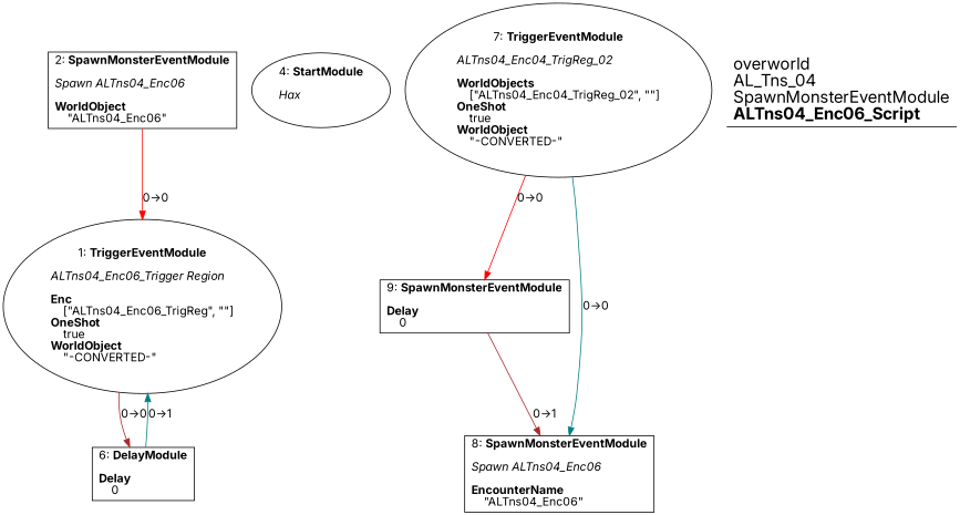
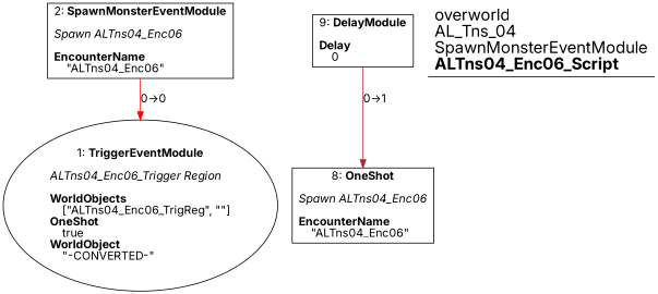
  digraph {
    fontname=Inter
    splines=spline
    node [fontname=Inter shape=box]
    edge [color=brown fontname=Inter]
-   n1 [label=<1: <b>TriggerEventModule</b><br/><br/><i>ALTns04_Enc06_Trigger Region<br align="left"/></i><br align="left"/><b>Enc</b><br align="left"/>    [&quot;ALTns04_Enc06_TrigReg&quot;, &quot;&quot;]<br align="left"/><b>OneShot</b><br align="left"/>    true<br align="left"/><b>WorldObject</b><br align="left"/>    &quot;-CONVERTED-&quot;<br align="left"/>> shape=oval]
-   n2 [label=<6: <b>DelayModule</b><br/><br/><b>Delay</b><br align="left"/>    0<br align="left"/>>]
-   n3 [label=<2: <b>SpawnMonsterEventModule</b><br/><br/><i>Spawn ALTns04_Enc06<br align="left"/></i><br align="left"/><b>WorldObject</b><br align="left"/>    &quot;ALTns04_Enc06&quot;<br align="left"/>>]
-   n4 [label=<4: <b>StartModule</b><br/><br/><i>Hax<br align="left"/></i><br align="left"/>> shape=oval]
-   n5 [label=<7: <b>TriggerEventModule</b><br/><br/><i>ALTns04_Enc04_TrigReg_02<br align="left"/></i><br align="left"/><b>WorldObjects</b><br align="left"/>    [&quot;ALTns04_Enc04_TrigReg_02&quot;, &quot;&quot;]<br align="left"/><b>OneShot</b><br align="left"/>    true<br align="left"/><b>WorldObject</b><br align="left"/>    &quot;-CONVERTED-&quot;<br align="left"/>> shape=oval]
-   n6 [label=<9: <b>SpawnMonsterEventModule</b><br/><br/><b>Delay</b><br align="left"/>    0<br align="left"/>>]
-   n7 [label=<8: <b>SpawnMonsterEventModule</b><br/><br/><i>Spawn ALTns04_Enc06<br align="left"/></i><br align="left"/><b>EncounterName</b><br align="left"/>    &quot;ALTns04_Enc06&quot;<br align="left"/>>]
+   n1 [label=<1: <b>TriggerEventModule</b><br/><br/><i>ALTns04_Enc06_Trigger Region<br align="left"/></i><br align="left"/><b>WorldObjects</b><br align="left"/>    [&quot;ALTns04_Enc06_TrigReg&quot;, &quot;&quot;]<br align="left"/><b>OneShot</b><br align="left"/>    true<br align="left"/><b>WorldObject</b><br align="left"/>    &quot;-CONVERTED-&quot;<br align="left"/>> shape=oval]
+   n3 [label=<2: <b>SpawnMonsterEventModule</b><br/><br/><i>Spawn ALTns04_Enc06<br align="left"/></i><br align="left"/><b>EncounterName</b><br align="left"/>    &quot;ALTns04_Enc06&quot;<br align="left"/>>]
+   n6 [label=<9: <b>DelayModule</b><br/><br/><b>Delay</b><br align="left"/>    0<br align="left"/>>]
+   n7 [label=<8: <b>OneShot</b><br/><br/><i>Spawn ALTns04_Enc06<br align="left"/></i><br align="left"/><b>EncounterName</b><br align="left"/>    &quot;ALTns04_Enc06&quot;<br align="left"/>>]
    n8 [label=<<font point-size="20">overworld<br align="left"/>AL_Tns_04<br align="left"/>SpawnMonsterEventModule<br align="left"/><b>ALTns04_Enc06_Script</b><br align="left"/></font>> shape=underline]
-   n1 -> n2 [label="0→0"]
-   n2 -> n1 [color=teal label="0→1"]
    n3 -> n1 [color=red label="0→0"]
-   n5 -> n6 [color=red label="0→0"]
-   n5 -> n7 [color=teal label="0→0"]
    n6 -> n7 [label="0→1"]
  }
